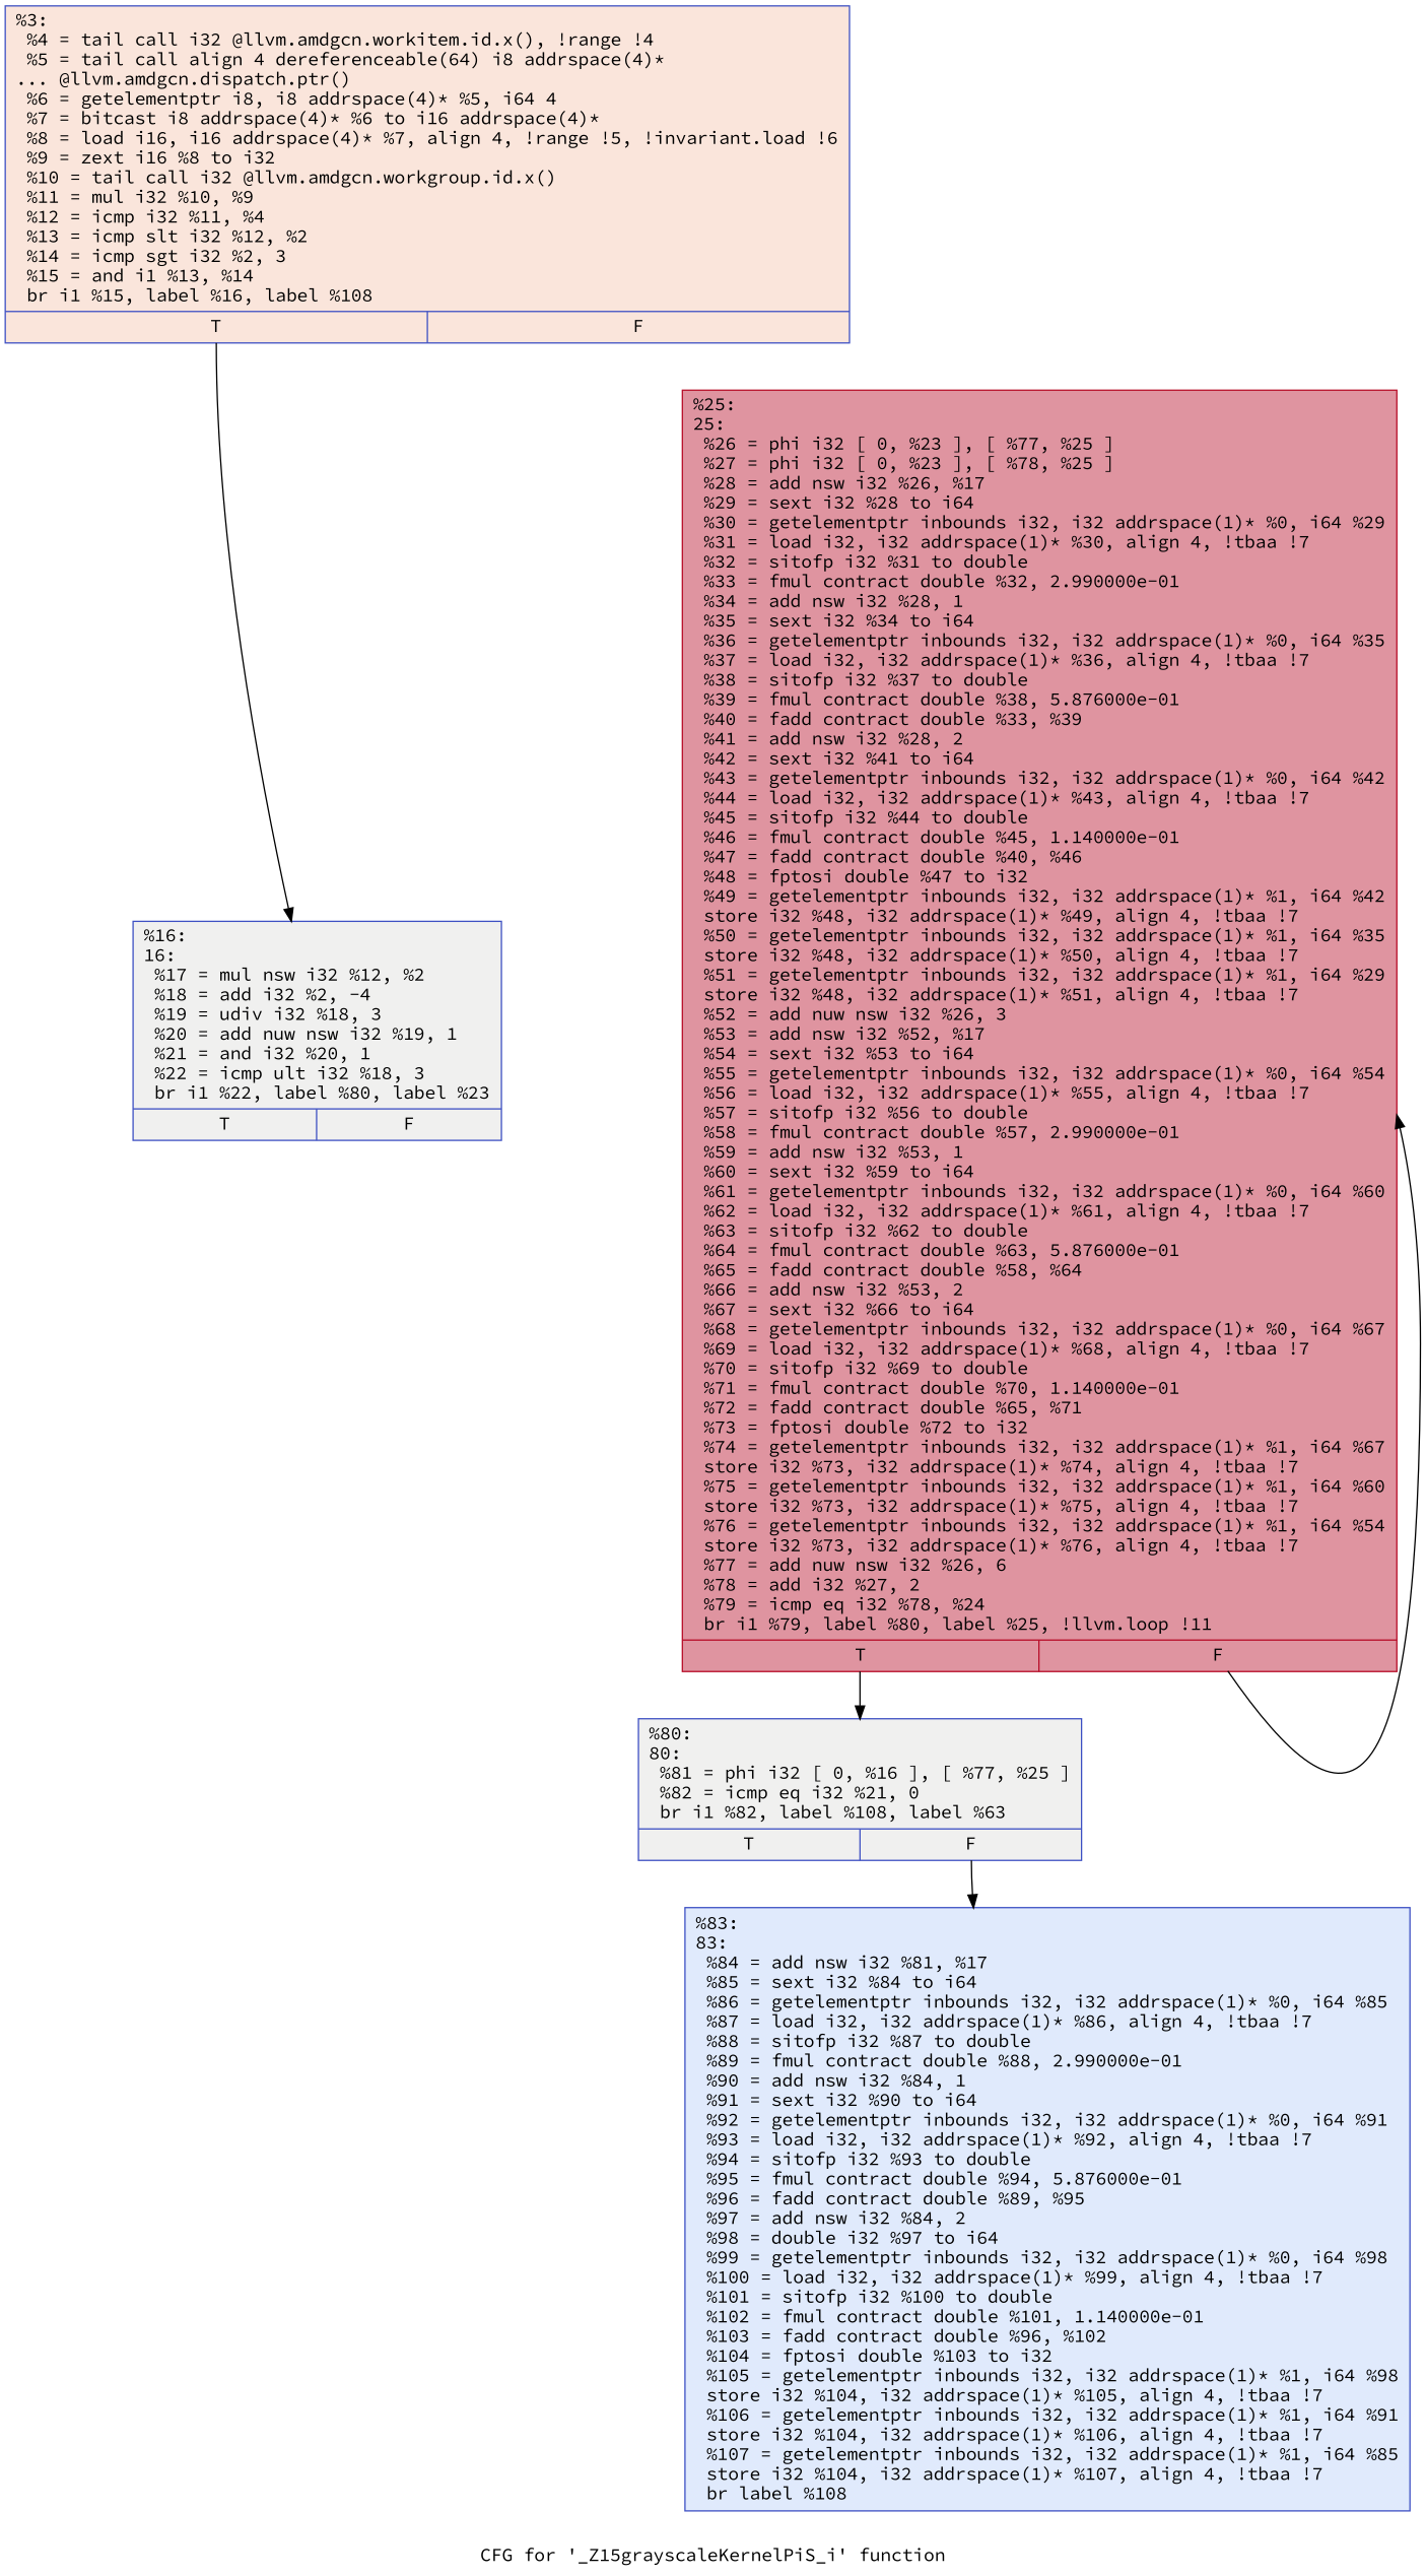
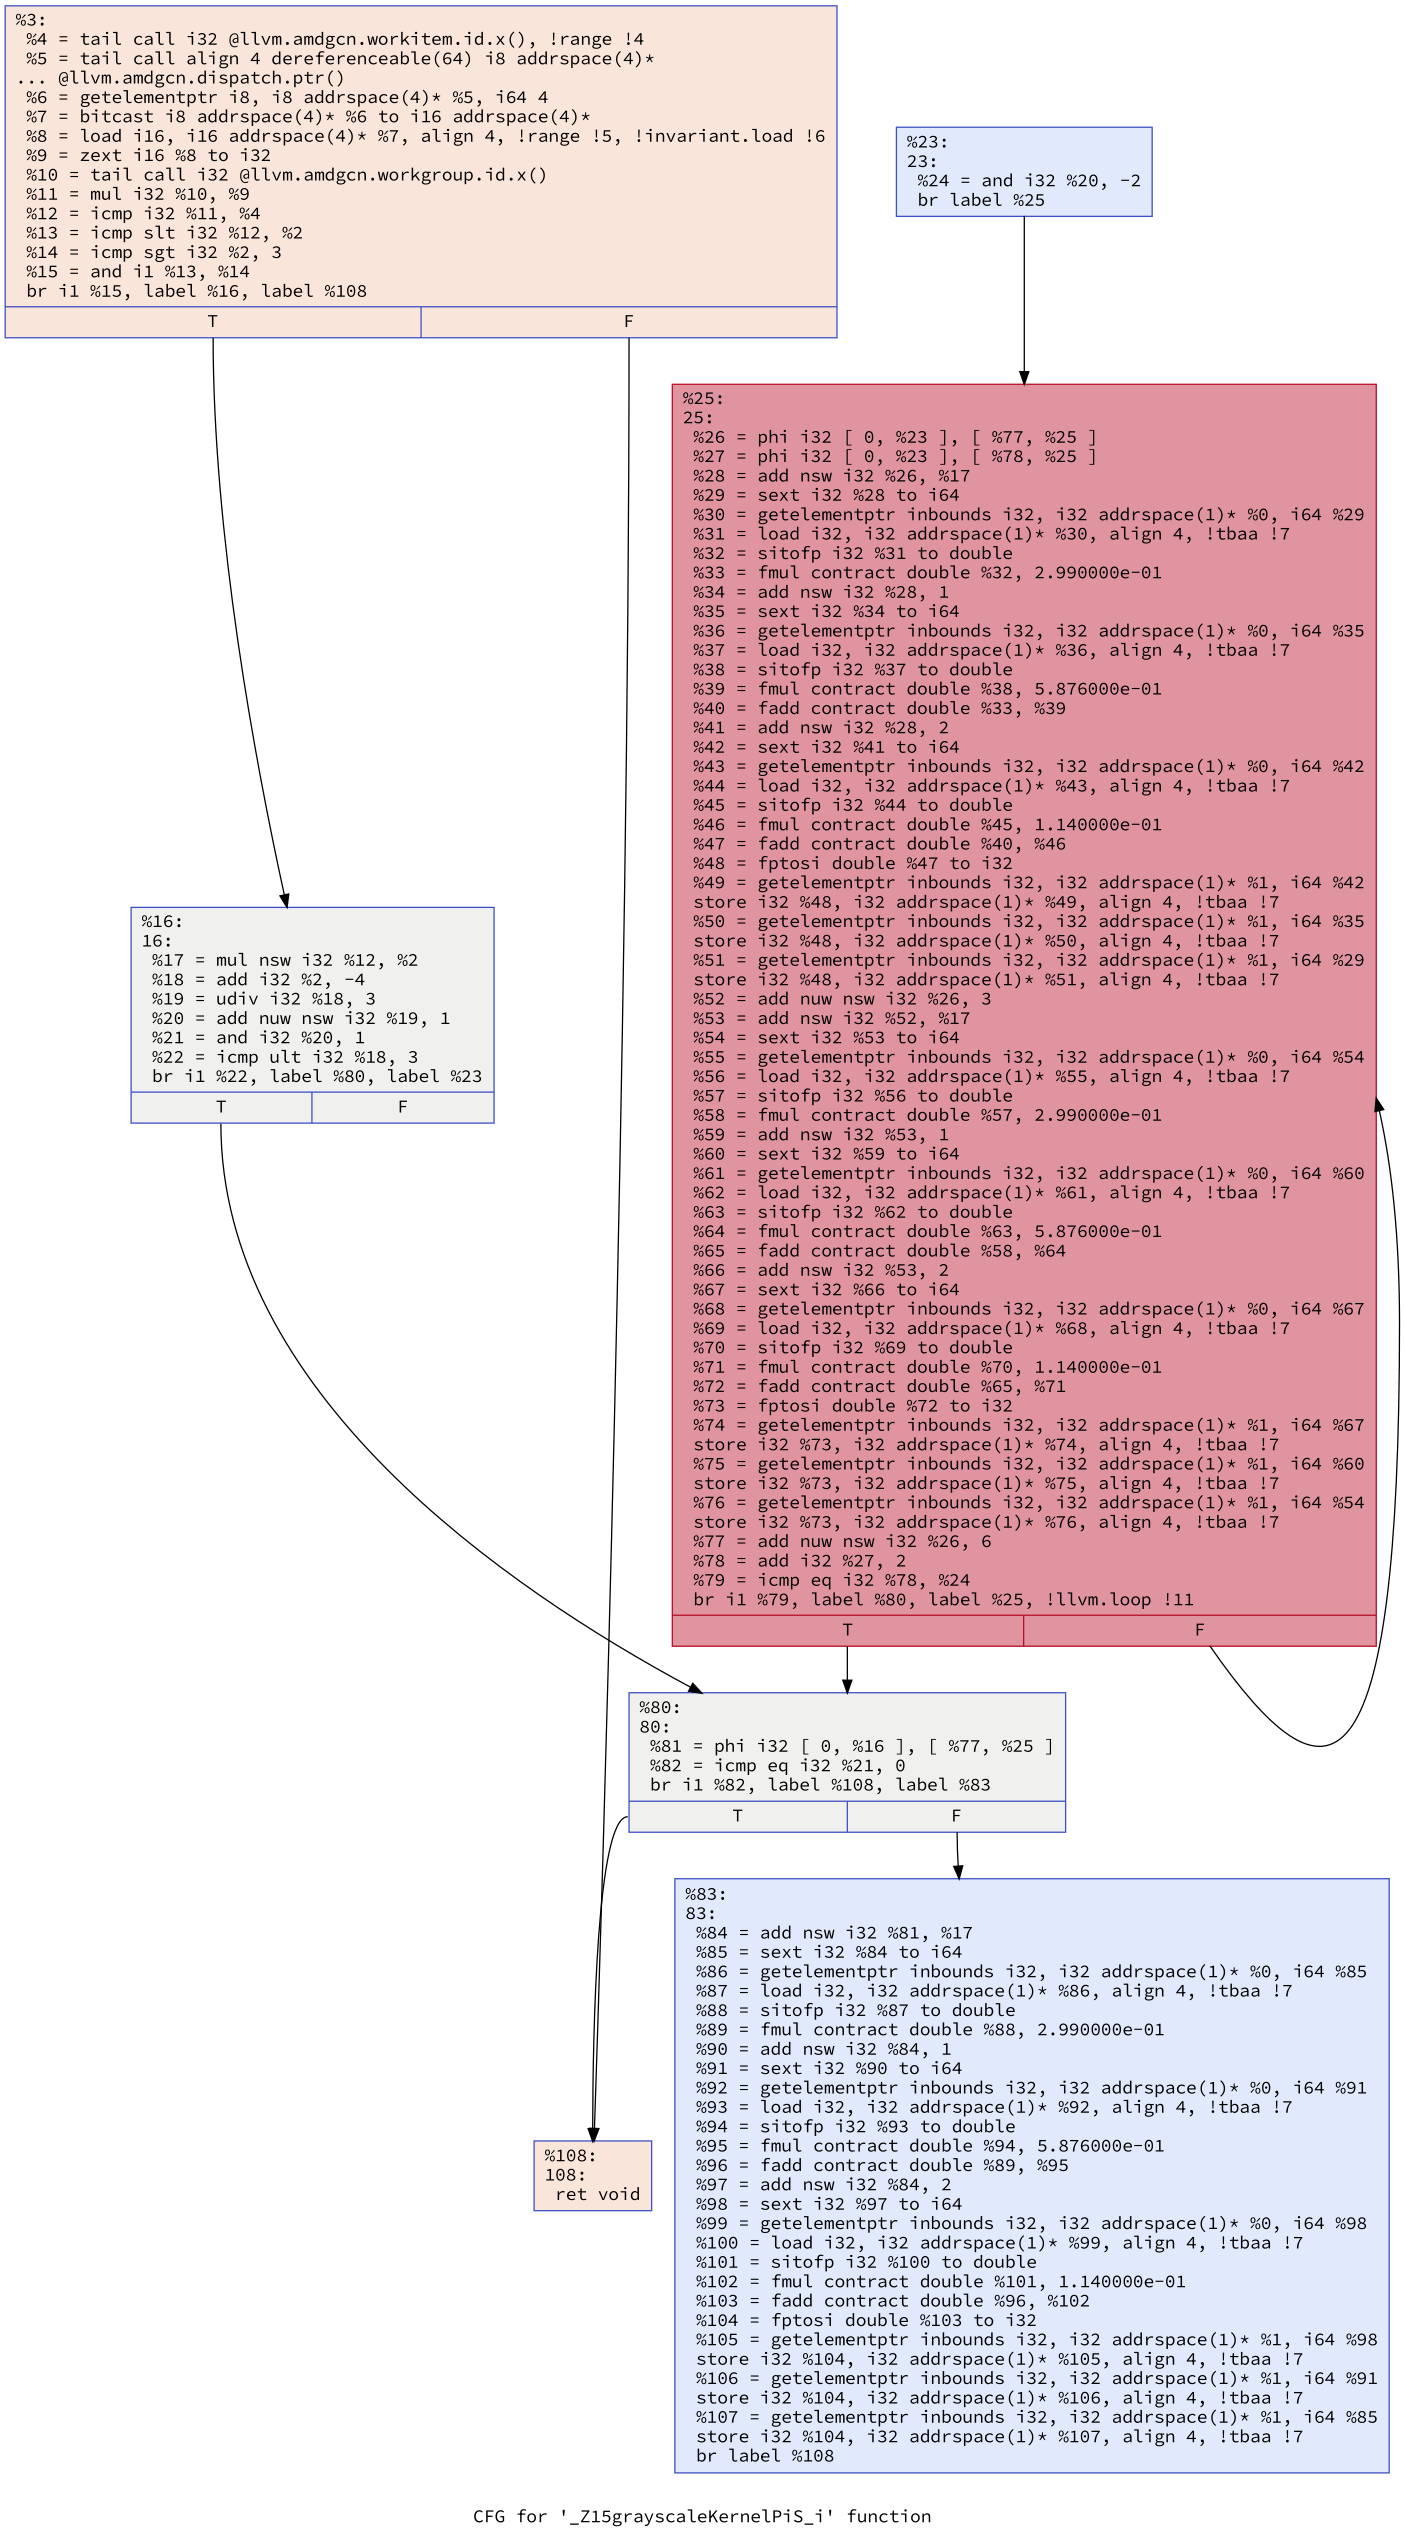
  digraph {
    fontname="Source Code Pro"
    label="CFG for '_Z15grayscaleKernelPiS_i' function"
    node [color="#3d50c3ff" fillcolor="#f4c5ad70" fontname="Source Code Pro" shape=record style=filled]
    edge [fontname="Source Code Pro" tailport=s0]
    n1 [label="{%3:\l  %4 = tail call i32 @llvm.amdgcn.workitem.id.x(), !range !4\l  %5 = tail call align 4 dereferenceable(64) i8 addrspace(4)*\l... @llvm.amdgcn.dispatch.ptr()\l  %6 = getelementptr i8, i8 addrspace(4)* %5, i64 4\l  %7 = bitcast i8 addrspace(4)* %6 to i16 addrspace(4)*\l  %8 = load i16, i16 addrspace(4)* %7, align 4, !range !5, !invariant.load !6\l  %9 = zext i16 %8 to i32\l  %10 = tail call i32 @llvm.amdgcn.workgroup.id.x()\l  %11 = mul i32 %10, %9\l  %12 = icmp i32 %11, %4\l  %13 = icmp slt i32 %12, %2\l  %14 = icmp sgt i32 %2, 3\l  %15 = and i1 %13, %14\l  br i1 %15, label %16, label %108\l|{<s0>T|<s1>F}}"]
    n2 [fillcolor="#dedcdb70" label="{%16:\l16:                                               \l  %17 = mul nsw i32 %12, %2\l  %18 = add i32 %2, -4\l  %19 = udiv i32 %18, 3\l  %20 = add nuw nsw i32 %19, 1\l  %21 = and i32 %20, 1\l  %22 = icmp ult i32 %18, 3\l  br i1 %22, label %80, label %23\l|{<s0>T|<s1>F}}"]
-   n4 [fillcolor="#dedcdb70" label="{%80:\l80:                                               \l  %81 = phi i32 [ 0, %16 ], [ %77, %25 ]\l  %82 = icmp eq i32 %21, 0\l  br i1 %82, label %108, label %63\l|{<s0>T|<s1>F}}"]
-   n5 [fillcolor="#b9d0f970" label="{%83:\l83:                                               \l  %84 = add nsw i32 %81, %17\l  %85 = sext i32 %84 to i64\l  %86 = getelementptr inbounds i32, i32 addrspace(1)* %0, i64 %85\l  %87 = load i32, i32 addrspace(1)* %86, align 4, !tbaa !7\l  %88 = sitofp i32 %87 to double\l  %89 = fmul contract double %88, 2.990000e-01\l  %90 = add nsw i32 %84, 1\l  %91 = sext i32 %90 to i64\l  %92 = getelementptr inbounds i32, i32 addrspace(1)* %0, i64 %91\l  %93 = load i32, i32 addrspace(1)* %92, align 4, !tbaa !7\l  %94 = sitofp i32 %93 to double\l  %95 = fmul contract double %94, 5.876000e-01\l  %96 = fadd contract double %89, %95\l  %97 = add nsw i32 %84, 2\l  %98 = double i32 %97 to i64\l  %99 = getelementptr inbounds i32, i32 addrspace(1)* %0, i64 %98\l  %100 = load i32, i32 addrspace(1)* %99, align 4, !tbaa !7\l  %101 = sitofp i32 %100 to double\l  %102 = fmul contract double %101, 1.140000e-01\l  %103 = fadd contract double %96, %102\l  %104 = fptosi double %103 to i32\l  %105 = getelementptr inbounds i32, i32 addrspace(1)* %1, i64 %98\l  store i32 %104, i32 addrspace(1)* %105, align 4, !tbaa !7\l  %106 = getelementptr inbounds i32, i32 addrspace(1)* %1, i64 %91\l  store i32 %104, i32 addrspace(1)* %106, align 4, !tbaa !7\l  %107 = getelementptr inbounds i32, i32 addrspace(1)* %1, i64 %85\l  store i32 %104, i32 addrspace(1)* %107, align 4, !tbaa !7\l  br label %108\l}"]
+   n3 [label="{%108:\l108:                                              \l  ret void\l}"]
+   n4 [fillcolor="#dedcdb70" label="{%80:\l80:                                               \l  %81 = phi i32 [ 0, %16 ], [ %77, %25 ]\l  %82 = icmp eq i32 %21, 0\l  br i1 %82, label %108, label %83\l|{<s0>T|<s1>F}}"]
+   n5 [fillcolor="#b9d0f970" label="{%83:\l83:                                               \l  %84 = add nsw i32 %81, %17\l  %85 = sext i32 %84 to i64\l  %86 = getelementptr inbounds i32, i32 addrspace(1)* %0, i64 %85\l  %87 = load i32, i32 addrspace(1)* %86, align 4, !tbaa !7\l  %88 = sitofp i32 %87 to double\l  %89 = fmul contract double %88, 2.990000e-01\l  %90 = add nsw i32 %84, 1\l  %91 = sext i32 %90 to i64\l  %92 = getelementptr inbounds i32, i32 addrspace(1)* %0, i64 %91\l  %93 = load i32, i32 addrspace(1)* %92, align 4, !tbaa !7\l  %94 = sitofp i32 %93 to double\l  %95 = fmul contract double %94, 5.876000e-01\l  %96 = fadd contract double %89, %95\l  %97 = add nsw i32 %84, 2\l  %98 = sext i32 %97 to i64\l  %99 = getelementptr inbounds i32, i32 addrspace(1)* %0, i64 %98\l  %100 = load i32, i32 addrspace(1)* %99, align 4, !tbaa !7\l  %101 = sitofp i32 %100 to double\l  %102 = fmul contract double %101, 1.140000e-01\l  %103 = fadd contract double %96, %102\l  %104 = fptosi double %103 to i32\l  %105 = getelementptr inbounds i32, i32 addrspace(1)* %1, i64 %98\l  store i32 %104, i32 addrspace(1)* %105, align 4, !tbaa !7\l  %106 = getelementptr inbounds i32, i32 addrspace(1)* %1, i64 %91\l  store i32 %104, i32 addrspace(1)* %106, align 4, !tbaa !7\l  %107 = getelementptr inbounds i32, i32 addrspace(1)* %1, i64 %85\l  store i32 %104, i32 addrspace(1)* %107, align 4, !tbaa !7\l  br label %108\l}"]
+   n6 [fillcolor="#b9d0f970" label="{%23:\l23:                                               \l  %24 = and i32 %20, -2\l  br label %25\l}"]
    n7 [color="#b70d28ff" fillcolor="#b70d2870" label="{%25:\l25:                                               \l  %26 = phi i32 [ 0, %23 ], [ %77, %25 ]\l  %27 = phi i32 [ 0, %23 ], [ %78, %25 ]\l  %28 = add nsw i32 %26, %17\l  %29 = sext i32 %28 to i64\l  %30 = getelementptr inbounds i32, i32 addrspace(1)* %0, i64 %29\l  %31 = load i32, i32 addrspace(1)* %30, align 4, !tbaa !7\l  %32 = sitofp i32 %31 to double\l  %33 = fmul contract double %32, 2.990000e-01\l  %34 = add nsw i32 %28, 1\l  %35 = sext i32 %34 to i64\l  %36 = getelementptr inbounds i32, i32 addrspace(1)* %0, i64 %35\l  %37 = load i32, i32 addrspace(1)* %36, align 4, !tbaa !7\l  %38 = sitofp i32 %37 to double\l  %39 = fmul contract double %38, 5.876000e-01\l  %40 = fadd contract double %33, %39\l  %41 = add nsw i32 %28, 2\l  %42 = sext i32 %41 to i64\l  %43 = getelementptr inbounds i32, i32 addrspace(1)* %0, i64 %42\l  %44 = load i32, i32 addrspace(1)* %43, align 4, !tbaa !7\l  %45 = sitofp i32 %44 to double\l  %46 = fmul contract double %45, 1.140000e-01\l  %47 = fadd contract double %40, %46\l  %48 = fptosi double %47 to i32\l  %49 = getelementptr inbounds i32, i32 addrspace(1)* %1, i64 %42\l  store i32 %48, i32 addrspace(1)* %49, align 4, !tbaa !7\l  %50 = getelementptr inbounds i32, i32 addrspace(1)* %1, i64 %35\l  store i32 %48, i32 addrspace(1)* %50, align 4, !tbaa !7\l  %51 = getelementptr inbounds i32, i32 addrspace(1)* %1, i64 %29\l  store i32 %48, i32 addrspace(1)* %51, align 4, !tbaa !7\l  %52 = add nuw nsw i32 %26, 3\l  %53 = add nsw i32 %52, %17\l  %54 = sext i32 %53 to i64\l  %55 = getelementptr inbounds i32, i32 addrspace(1)* %0, i64 %54\l  %56 = load i32, i32 addrspace(1)* %55, align 4, !tbaa !7\l  %57 = sitofp i32 %56 to double\l  %58 = fmul contract double %57, 2.990000e-01\l  %59 = add nsw i32 %53, 1\l  %60 = sext i32 %59 to i64\l  %61 = getelementptr inbounds i32, i32 addrspace(1)* %0, i64 %60\l  %62 = load i32, i32 addrspace(1)* %61, align 4, !tbaa !7\l  %63 = sitofp i32 %62 to double\l  %64 = fmul contract double %63, 5.876000e-01\l  %65 = fadd contract double %58, %64\l  %66 = add nsw i32 %53, 2\l  %67 = sext i32 %66 to i64\l  %68 = getelementptr inbounds i32, i32 addrspace(1)* %0, i64 %67\l  %69 = load i32, i32 addrspace(1)* %68, align 4, !tbaa !7\l  %70 = sitofp i32 %69 to double\l  %71 = fmul contract double %70, 1.140000e-01\l  %72 = fadd contract double %65, %71\l  %73 = fptosi double %72 to i32\l  %74 = getelementptr inbounds i32, i32 addrspace(1)* %1, i64 %67\l  store i32 %73, i32 addrspace(1)* %74, align 4, !tbaa !7\l  %75 = getelementptr inbounds i32, i32 addrspace(1)* %1, i64 %60\l  store i32 %73, i32 addrspace(1)* %75, align 4, !tbaa !7\l  %76 = getelementptr inbounds i32, i32 addrspace(1)* %1, i64 %54\l  store i32 %73, i32 addrspace(1)* %76, align 4, !tbaa !7\l  %77 = add nuw nsw i32 %26, 6\l  %78 = add i32 %27, 2\l  %79 = icmp eq i32 %78, %24\l  br i1 %79, label %80, label %25, !llvm.loop !11\l|{<s0>T|<s1>F}}"]
    n1 -> n2
+   n1 -> n3 [tailport=s1]
+   n2 -> n4
+   n4 -> n3
    n4 -> n5 [tailport=s1]
+   n6 -> n7
    n7 -> n4
    n7 -> n7 [tailport=s1]
  }
